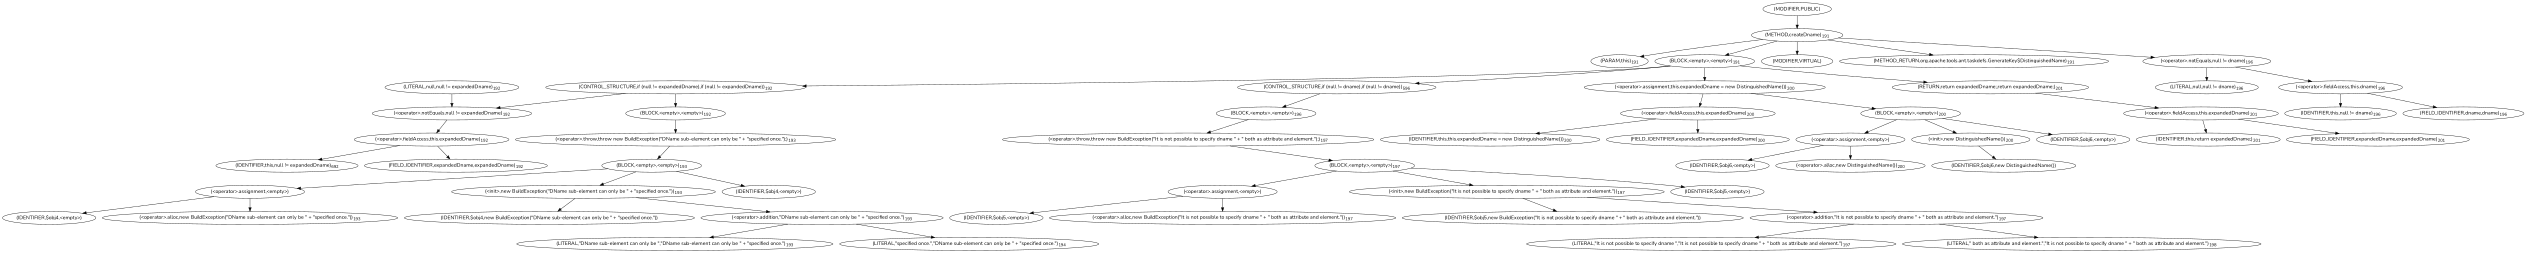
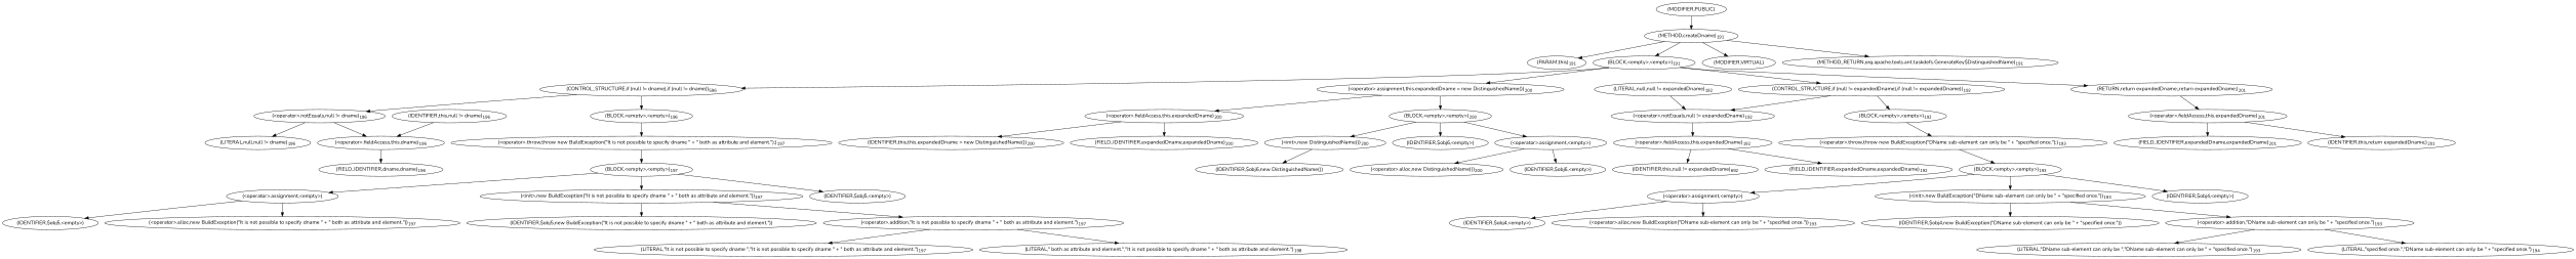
  digraph {
    fontname=Nunito
    node [fontname=Nunito]
    edge [fontname=Nunito]
    n1 [label=<(METHOD,createDname)<SUB>191</SUB>>]
    n2 [label=<(PARAM,this)<SUB>191</SUB>>]
    n3 [label=<(BLOCK,&lt;empty&gt;,&lt;empty&gt;)<SUB>191</SUB>>]
    n4 [label=<(MODIFIER,VIRTUAL)>]
    n5 [label=<(METHOD_RETURN,org.apache.tools.ant.taskdefs.GenerateKey$DistinguishedName)<SUB>191</SUB>>]
    n6 [label=<(CONTROL_STRUCTURE,if (null != expandedDname),if (null != expandedDname))<SUB>192</SUB>>]
    n7 [label=<(CONTROL_STRUCTURE,if (null != dname),if (null != dname))<SUB>596</SUB>>]
    n8 [label=<(&lt;operator&gt;.assignment,this.expandedDname = new DistinguishedName())<SUB>200</SUB>>]
    n9 [label=<(RETURN,return expandedDname;,return expandedDname;)<SUB>201</SUB>>]
    n10 [label=<(MODIFIER,PUBLIC)>]
    n11 [label=<(&lt;operator&gt;.notEquals,null != expandedDname)<SUB>192</SUB>>]
    n12 [label=<(BLOCK,&lt;empty&gt;,&lt;empty&gt;)<SUB>192</SUB>>]
    n13 [label=<(&lt;operator&gt;.notEquals,null != dname)<SUB>196</SUB>>]
    n14 [label=<(BLOCK,&lt;empty&gt;,&lt;empty&gt;)<SUB>196</SUB>>]
    n15 [label=<(&lt;operator&gt;.fieldAccess,this.expandedDname)<SUB>200</SUB>>]
    n16 [label=<(BLOCK,&lt;empty&gt;,&lt;empty&gt;)<SUB>200</SUB>>]
    n17 [label=<(&lt;operator&gt;.fieldAccess,this.expandedDname)<SUB>201</SUB>>]
    n18 [label=<(&lt;operator&gt;.fieldAccess,this.expandedDname)<SUB>192</SUB>>]
    n19 [label=<(&lt;operator&gt;.throw,throw new BuildException(&quot;DName sub-element can only be &quot; + &quot;specified once.&quot;);)<SUB>193</SUB>>]
    n20 [label=<(LITERAL,null,null != expandedDname)<SUB>192</SUB>>]
    n21 [label=<(IDENTIFIER,this,null != expandedDname)<SUB>692</SUB>>]
    n22 [label=<(FIELD_IDENTIFIER,expandedDname,expandedDname)<SUB>192</SUB>>]
    n23 [label=<(BLOCK,&lt;empty&gt;,&lt;empty&gt;)<SUB>193</SUB>>]
    n24 [label=<(&lt;operator&gt;.assignment,&lt;empty&gt;)>]
    n25 [label=<(&lt;init&gt;,new BuildException(&quot;DName sub-element can only be &quot; + &quot;specified once.&quot;))<SUB>193</SUB>>]
    n26 [label=<(IDENTIFIER,$obj4,&lt;empty&gt;)>]
    n27 [label=<(IDENTIFIER,$obj4,&lt;empty&gt;)>]
    n28 [label=<(&lt;operator&gt;.alloc,new BuildException(&quot;DName sub-element can only be &quot; + &quot;specified once.&quot;))<SUB>193</SUB>>]
    n29 [label=<(IDENTIFIER,$obj4,new BuildException(&quot;DName sub-element can only be &quot; + &quot;specified once.&quot;))>]
    n30 [label=<(&lt;operator&gt;.addition,&quot;DName sub-element can only be &quot; + &quot;specified once.&quot;)<SUB>193</SUB>>]
    n31 [label=<(LITERAL,&quot;DName sub-element can only be &quot;,&quot;DName sub-element can only be &quot; + &quot;specified once.&quot;)<SUB>193</SUB>>]
    n32 [label=<(LITERAL,&quot;specified once.&quot;,&quot;DName sub-element can only be &quot; + &quot;specified once.&quot;)<SUB>194</SUB>>]
    n33 [label=<(LITERAL,null,null != dname)<SUB>196</SUB>>]
    n34 [label=<(&lt;operator&gt;.fieldAccess,this.dname)<SUB>196</SUB>>]
    n35 [label=<(&lt;operator&gt;.throw,throw new BuildException(&quot;It is not possible to specify dname &quot; + &quot; both as attribute and element.&quot;);)<SUB>197</SUB>>]
    n36 [label=<(IDENTIFIER,this,null != dname)<SUB>196</SUB>>]
    n37 [label=<(FIELD_IDENTIFIER,dname,dname)<SUB>196</SUB>>]
    n38 [label=<(BLOCK,&lt;empty&gt;,&lt;empty&gt;)<SUB>197</SUB>>]
    n39 [label=<(&lt;operator&gt;.assignment,&lt;empty&gt;)>]
    n40 [label=<(&lt;init&gt;,new BuildException(&quot;It is not possible to specify dname &quot; + &quot; both as attribute and element.&quot;))<SUB>197</SUB>>]
    n41 [label=<(IDENTIFIER,$obj5,&lt;empty&gt;)>]
    n42 [label=<(IDENTIFIER,$obj5,&lt;empty&gt;)>]
    n43 [label=<(&lt;operator&gt;.alloc,new BuildException(&quot;It is not possible to specify dname &quot; + &quot; both as attribute and element.&quot;))<SUB>197</SUB>>]
    n44 [label=<(IDENTIFIER,$obj5,new BuildException(&quot;It is not possible to specify dname &quot; + &quot; both as attribute and element.&quot;))>]
    n45 [label=<(&lt;operator&gt;.addition,&quot;It is not possible to specify dname &quot; + &quot; both as attribute and element.&quot;)<SUB>197</SUB>>]
    n46 [label=<(LITERAL,&quot;It is not possible to specify dname &quot;,&quot;It is not possible to specify dname &quot; + &quot; both as attribute and element.&quot;)<SUB>197</SUB>>]
    n47 [label=<(LITERAL,&quot; both as attribute and element.&quot;,&quot;It is not possible to specify dname &quot; + &quot; both as attribute and element.&quot;)<SUB>198</SUB>>]
    n48 [label=<(IDENTIFIER,this,this.expandedDname = new DistinguishedName())<SUB>200</SUB>>]
    n49 [label=<(FIELD_IDENTIFIER,expandedDname,expandedDname)<SUB>200</SUB>>]
    n50 [label=<(&lt;operator&gt;.assignment,&lt;empty&gt;)>]
    n51 [label=<(&lt;init&gt;,new DistinguishedName())<SUB>200</SUB>>]
    n52 [label=<(IDENTIFIER,$obj6,&lt;empty&gt;)>]
    n53 [label=<(IDENTIFIER,$obj6,&lt;empty&gt;)>]
    n54 [label=<(&lt;operator&gt;.alloc,new DistinguishedName())<SUB>200</SUB>>]
    n55 [label=<(IDENTIFIER,$obj6,new DistinguishedName())>]
    n56 [label=<(IDENTIFIER,this,return expandedDname;)<SUB>201</SUB>>]
    n57 [label=<(FIELD_IDENTIFIER,expandedDname,expandedDname)<SUB>201</SUB>>]
    n1 -> n2
    n1 -> n3
    n1 -> n4
    n1 -> n5
    n3 -> n6
    n3 -> n7
    n3 -> n8
    n3 -> n9
    n6 -> n11
    n6 -> n12
-   n1 -> n13
+   n7 -> n13
    n7 -> n14
    n8 -> n15
    n8 -> n16
    n9 -> n17
    n10 -> n1
    n11 -> n18
    n12 -> n19
    n13 -> n33
    n13 -> n34
    n14 -> n35
    n15 -> n48
    n15 -> n49
    n16 -> n50
    n16 -> n51
    n16 -> n52
    n17 -> n56
    n17 -> n57
    n18 -> n21
    n18 -> n22
    n19 -> n23
    n20 -> n11
    n23 -> n24
    n23 -> n25
    n23 -> n26
    n24 -> n27
    n24 -> n28
    n25 -> n29
    n25 -> n30
    n30 -> n31
    n30 -> n32
-   n34 -> n36
+   n36 -> n34
    n34 -> n37
    n35 -> n38
    n38 -> n39
    n38 -> n40
    n38 -> n41
    n39 -> n42
    n39 -> n43
    n40 -> n44
    n40 -> n45
    n45 -> n46
    n45 -> n47
    n50 -> n53
    n50 -> n54
    n51 -> n55
  }
